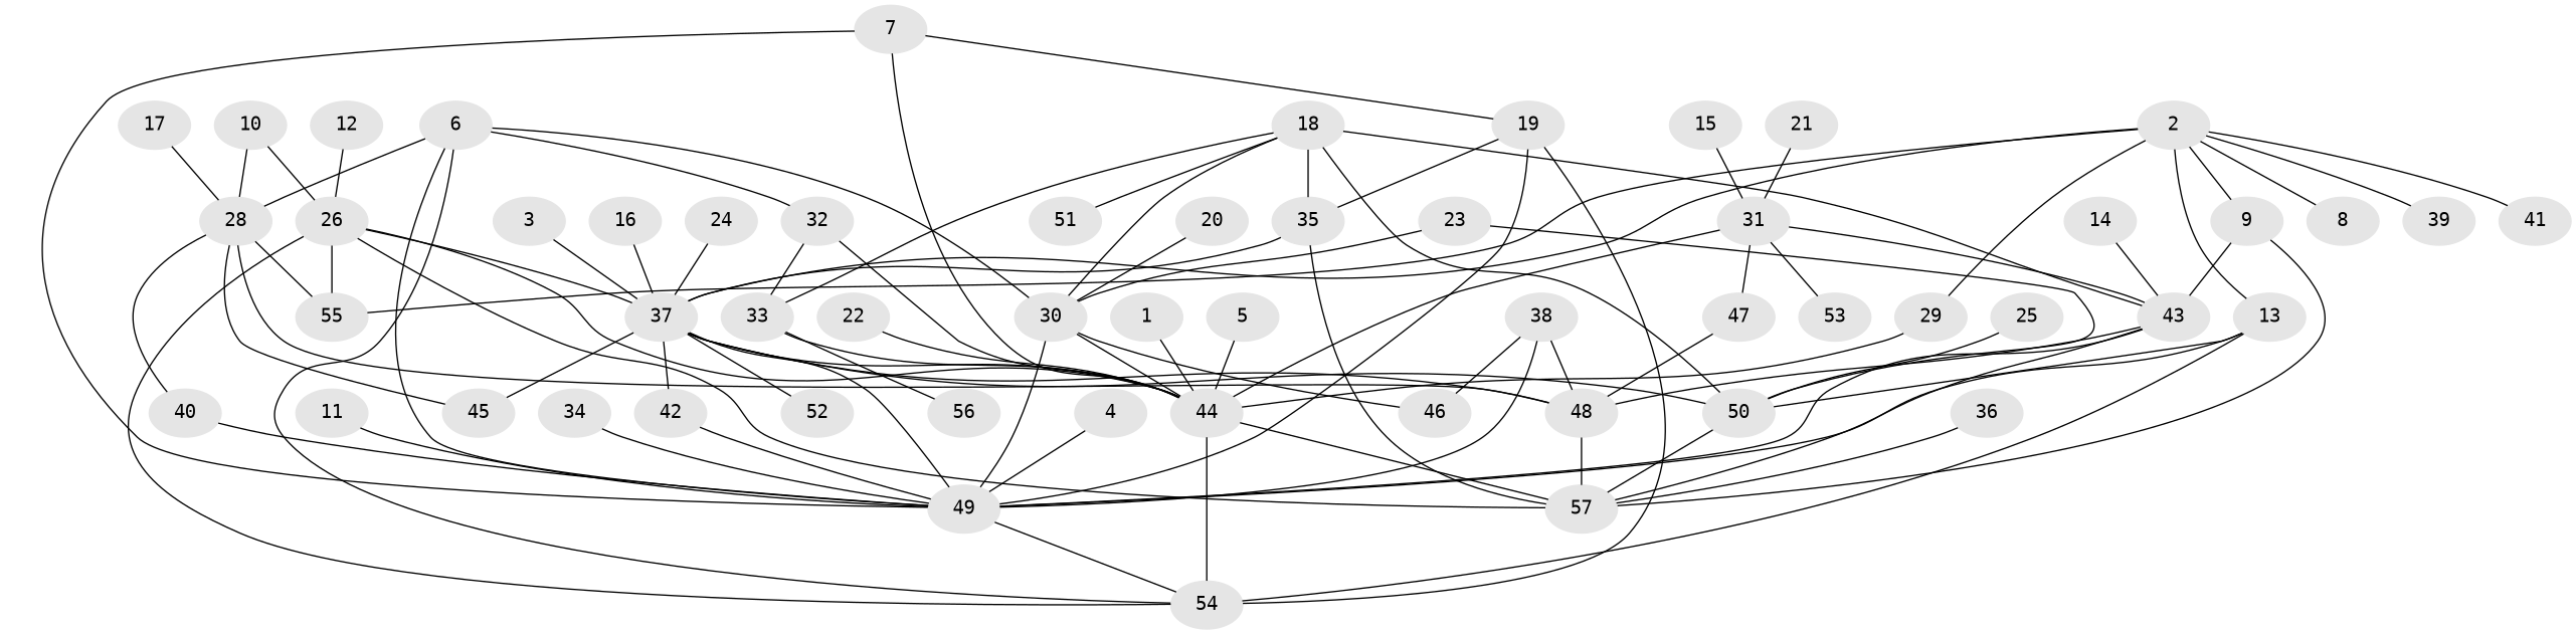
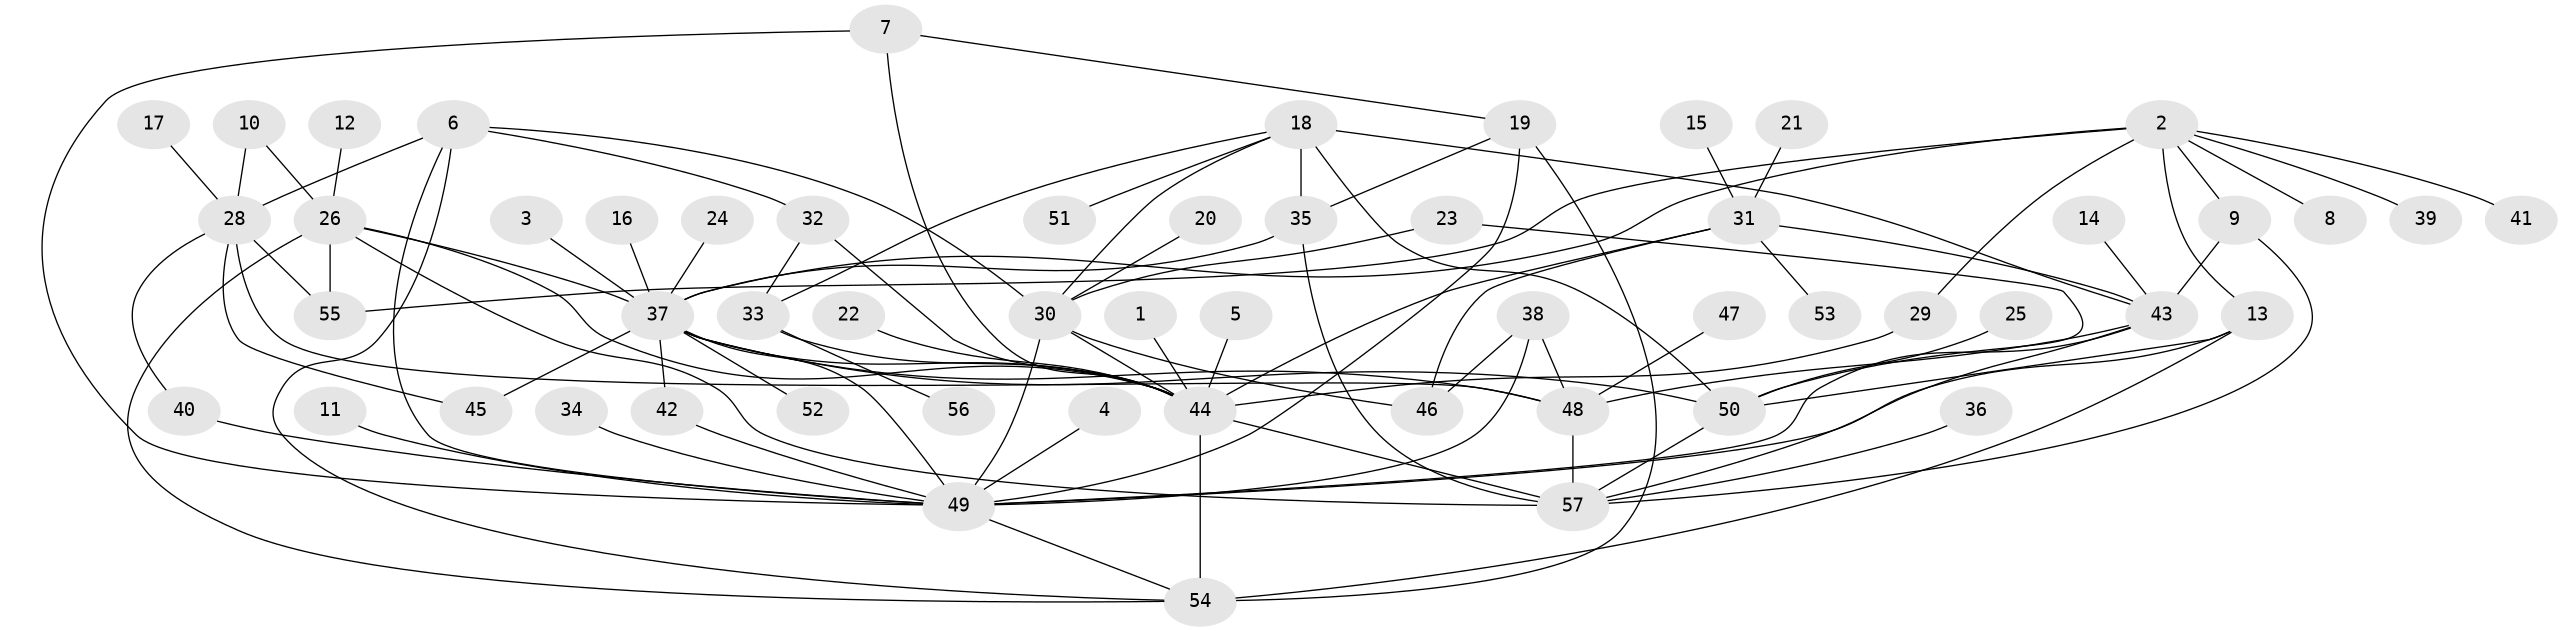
  graph {
    fontname="DejaVu Sans Mono"
    node [color=gray90 fontname="DejaVu Sans Mono" style=filled]
    edge [fontname="DejaVu Sans Mono" weight=1.0]
    1
    44
    54
    57
    2
    8
    9
    13
    29
    37
    39
    41
    55
    43
    49
    50
    45
    48
    42
    52
    3
    4
    5
    6
    28
    30
    32
    40
    46
    33
    7
    19
    35
    10
    26
    11
    12
    14
    15
    31
    53
    16
    17
    18
    51
    56
    20
    21
    22
    23
    24
    25
    34
    36
    38
    47
    1 -- 44
    44 -- 54
    44 -- 57 [weight=2.0]
    2 -- 8
    2 -- 9
    2 -- 13 [weight=2.0]
    2 -- 29
    2 -- 37
    2 -- 39
    2 -- 41
    2 -- 55
    9 -- 57
    9 -- 43
    13 -- 54
    13 -- 49
    13 -- 50
    29 -- 44
    37 -- 44
    37 -- 49
    37 -- 50
    37 -- 45
    37 -- 48
    37 -- 42
    37 -- 52
    43 -- 57
    43 -- 49
    43 -- 48
    49 -- 54
    50 -- 57
    48 -- 57
    42 -- 49
    3 -- 37
    4 -- 49
    5 -- 44
    6 -- 54
    6 -- 49
    6 -- 28
    6 -- 30
    6 -- 32
    28 -- 55
    28 -- 45
    28 -- 48
    28 -- 40
    30 -- 44
    30 -- 49
    30 -- 46
    32 -- 44
    32 -- 33
    40 -- 49
    33 -- 44
    33 -- 56
    7 -- 44
    7 -- 49
    7 -- 19
    19 -- 54 [weight=2.0]
    19 -- 49
    19 -- 35
    35 -- 57
    35 -- 37
    10 -- 28
    10 -- 26
    26 -- 44
    26 -- 54
    26 -- 57
    26 -- 37
    26 -- 55
    11 -- 49
    12 -- 26
    14 -- 43
    15 -- 31
    31 -- 44 [weight=2.0]
    31 -- 43
-   31 -- 47
+   31 -- 46
    31 -- 53
    16 -- 37
    17 -- 28
    18 -- 43 [weight=2.0]
    18 -- 50
    18 -- 30
    18 -- 33
    18 -- 35
    18 -- 51
    20 -- 30
    21 -- 31
    22 -- 44
    23 -- 50
    23 -- 30
    24 -- 37
    25 -- 50
    34 -- 49
    36 -- 57
    38 -- 49
    38 -- 48
    38 -- 46
    47 -- 48
  }
